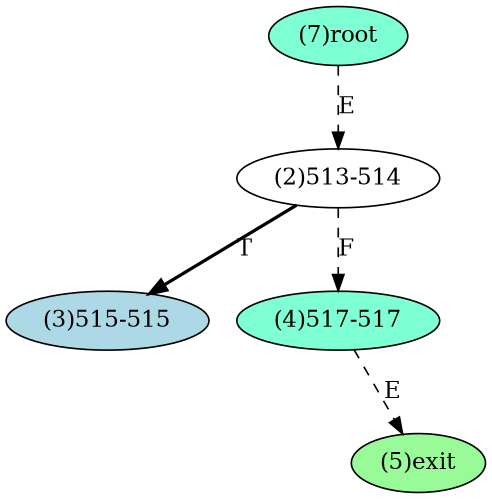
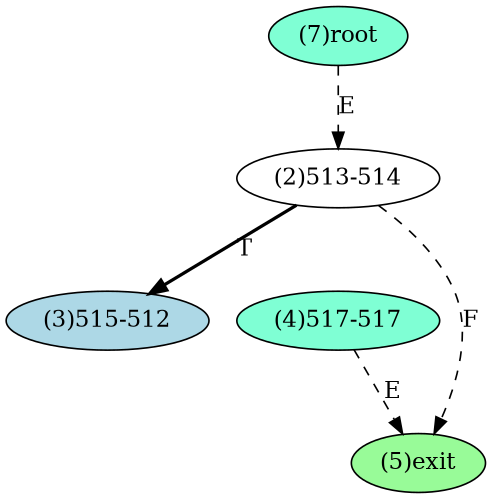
  digraph {
    node [fillcolor=aquamarine style=filled]
    edge [style=dashed]
    n1 [label="(7)root"]
    n2 [fillcolor=white label="(2)513-514"]
-   n3 [fillcolor=lightblue label="(3)515-515"]
+   n3 [fillcolor=lightblue label="(3)515-512"]
    n4 [label="(4)517-517"]
    n5 [fillcolor=palegreen label="(5)exit"]
    n1 -> n2 [label=E]
    n2 -> n3 [label=T style=bold]
-   n2 -> n4 [label=F]
+   n2 -> n5 [label=F]
    n4 -> n5 [label=E]
  }
